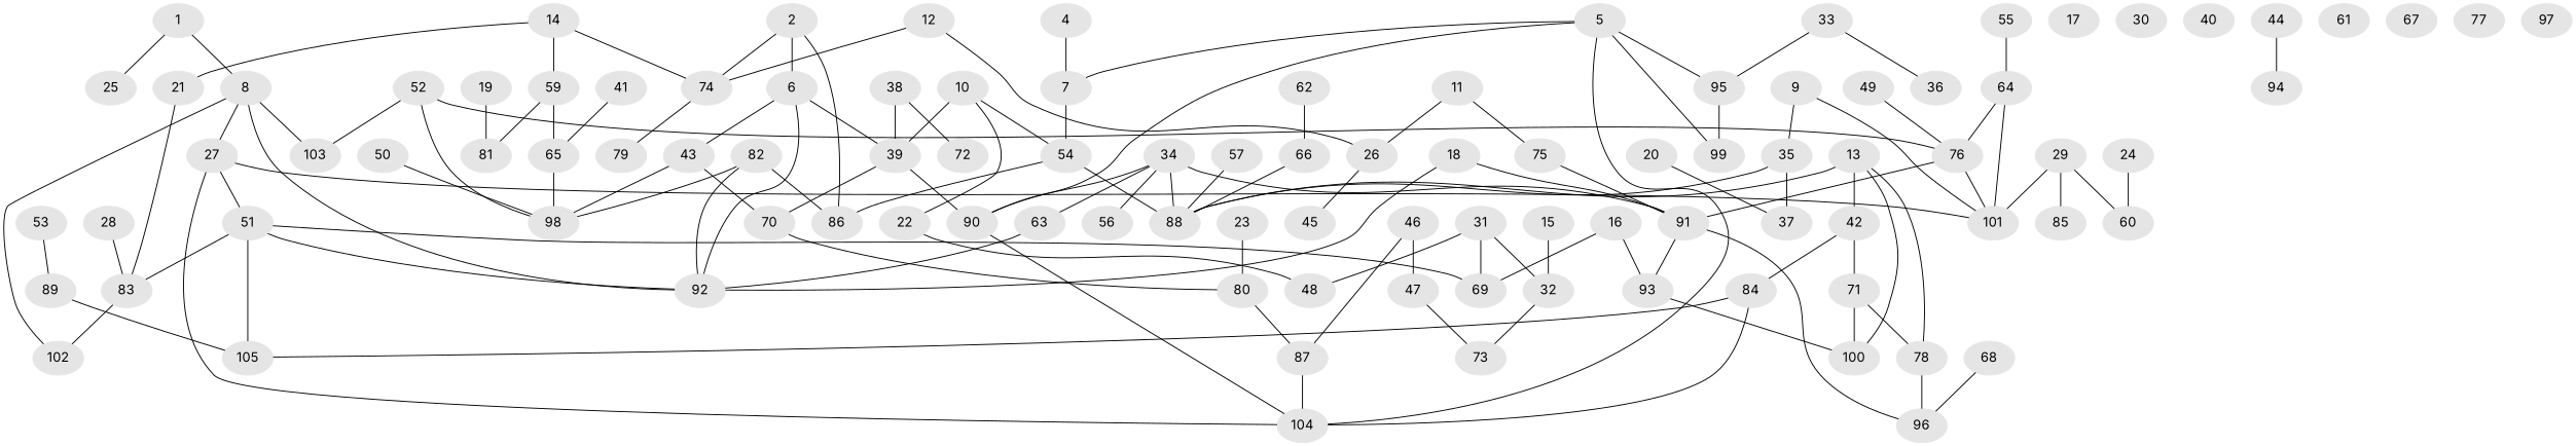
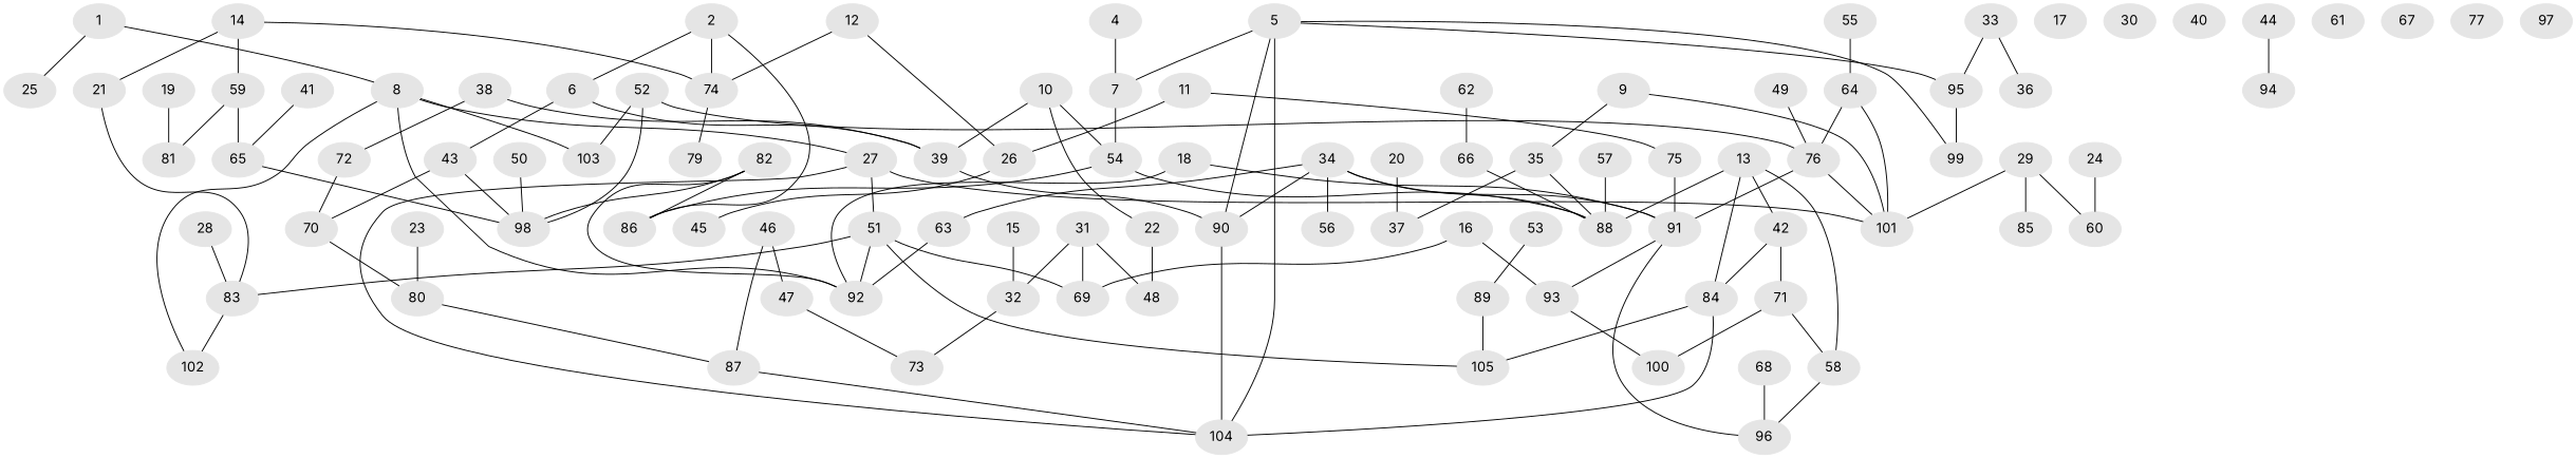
  graph {
    fontname=Inter
    node [color=gray90 fontname=Inter style=filled]
    edge [fontname=Inter]
    1
    8
    25
    92
    27
    102
    103
    2
    6
    74
    86
    39
    43
    79
    68
    96
    4
    7
    54
    5
    90
    95
    99
    104
    70
    98
    88
    101
    51
    9
    35
    37
    10
    22
    48
    11
    26
    75
    45
    91
    12
    13
    42
-   78
+   78 [label=58]
    100
    71
    84
    14
    21
    59
    83
    81
    65
    15
    32
    73
    16
    69
    93
    17
    18
    19
    20
    23
    80
    87
    24
    60
    105
    28
    29
    85
    30
    31
    33
    36
    34
    56
    63
    38
    72
    40
    41
    44
    94
    46
    47
    49
    76
    50
    52
    53
    89
    55
    64
    57
    61
    62
    66
    67
    77
    82
    97
    1 -- 8
    1 -- 25
    8 -- 92
    8 -- 27
    8 -- 102
    8 -- 103
    27 -- 104
    27 -- 101
    27 -- 51
    2 -- 6
    2 -- 74
    2 -- 86
-   6 -- 92
    6 -- 39
    6 -- 43
    74 -- 79
    39 -- 90
-   39 -- 70
+   72 -- 70
    43 -- 70
    43 -- 98
    68 -- 96
    4 -- 7
    7 -- 54
    54 -- 86
    54 -- 88
    5 -- 7
    5 -- 90
    5 -- 95
    5 -- 99
    5 -- 104
    90 -- 104
    95 -- 99
    70 -- 80
    51 -- 92
    51 -- 83
    51 -- 69
    51 -- 105
    9 -- 101
    9 -- 35
    35 -- 88
    35 -- 37
    10 -- 39
    10 -- 54
    10 -- 22
    22 -- 48
    11 -- 26
    11 -- 75
    26 -- 45
    75 -- 91
    91 -- 96
    91 -- 93
    12 -- 74
    12 -- 26
    13 -- 88
    13 -- 42
    13 -- 78
-   13 -- 100
+   13 -- 84
    42 -- 71
    42 -- 84
    78 -- 96
    71 -- 78
    71 -- 100
    84 -- 104
    84 -- 105
    14 -- 74
    14 -- 21
    14 -- 59
    21 -- 83
    59 -- 81
    59 -- 65
    83 -- 102
    65 -- 98
    15 -- 32
    32 -- 73
    16 -- 69
    16 -- 93
    93 -- 100
    18 -- 92
    18 -- 91
    19 -- 81
    20 -- 37
    23 -- 80
    80 -- 87
    87 -- 104
    24 -- 60
    28 -- 83
    29 -- 101
    29 -- 60
    29 -- 85
    31 -- 48
    31 -- 32
    31 -- 69
    33 -- 95
    33 -- 36
    34 -- 90
    34 -- 88
    34 -- 91
    34 -- 56
    34 -- 63
    63 -- 92
    38 -- 39
    38 -- 72
    41 -- 65
    44 -- 94
    46 -- 87
    46 -- 47
    47 -- 73
    49 -- 76
    76 -- 101
    76 -- 91
    50 -- 98
    52 -- 103
    52 -- 98
    52 -- 76
    53 -- 89
    89 -- 105
    55 -- 64
    64 -- 101
    64 -- 76
    57 -- 88
    62 -- 66
    66 -- 88
    82 -- 92
    82 -- 86
    82 -- 98
  }
